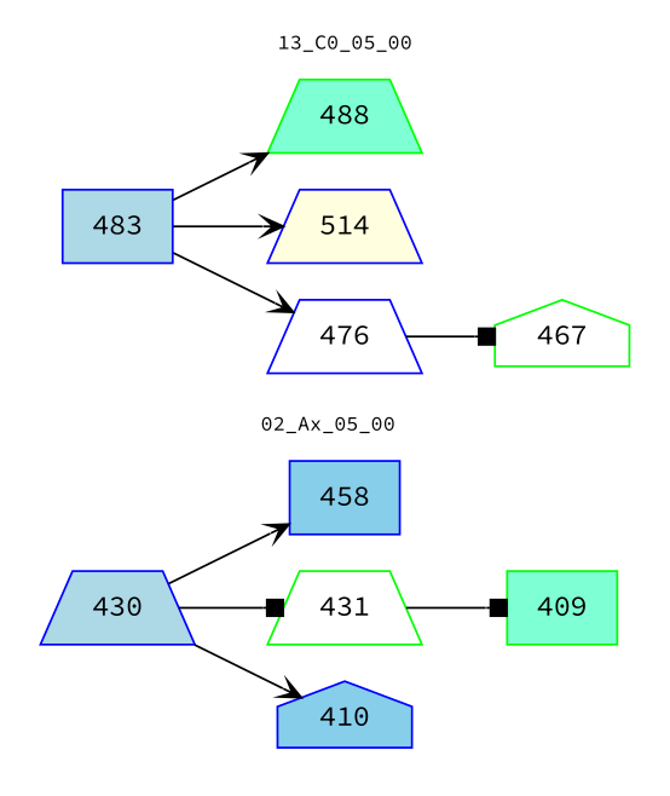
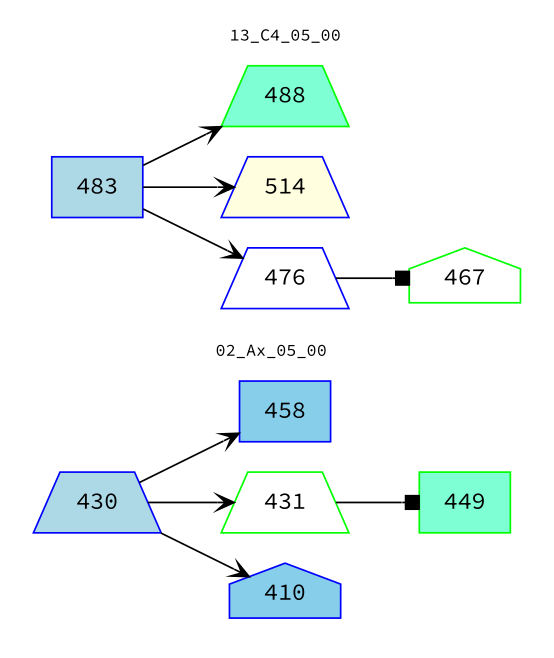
  digraph {
    fontname="Source Code Pro"
    rankdir=LR
    node [color=blue fillcolor=white fontname="Source Code Pro" shape=trapezium style=filled]
    edge [arrowhead=vee color=black fontname="Source Code Pro"]
    n1 [fillcolor=lightblue label=430]
    n2 [fillcolor=skyblue label=410 shape=house]
    n3 [color=green label=431]
    n4 [fillcolor=skyblue label=458 shape=box]
-   n5 [color=green fillcolor=aquamarine label=409 shape=box]
+   n5 [color=green fillcolor=aquamarine label=449 shape=box]
    n6 [fillcolor=lightblue label=483 shape=box]
    n7 [label=476]
    n8 [fillcolor=lightyellow label=514]
    n9 [color=green fillcolor=aquamarine label=488]
    n10 [color=green label=467 shape=house]
    subgraph cluster_1 {
      color=white
      fontsize=10
      label="02_Ax_05_00"
      n1
      n2
      n3
      n4
      n5
    }
    subgraph cluster_2 {
      color=white
      fontsize=10
-     label="13_C0_05_00"
+     label="13_C4_05_00"
      n6
      n7
      n8
      n9
      n10
    }
    n1 -> n2
-   n1 -> n3 [arrowhead=box]
+   n1 -> n3
    n1 -> n4
    n3 -> n5 [arrowhead=box]
    n6 -> n7
    n6 -> n8
    n6 -> n9
    n7 -> n10 [arrowhead=box]
  }
